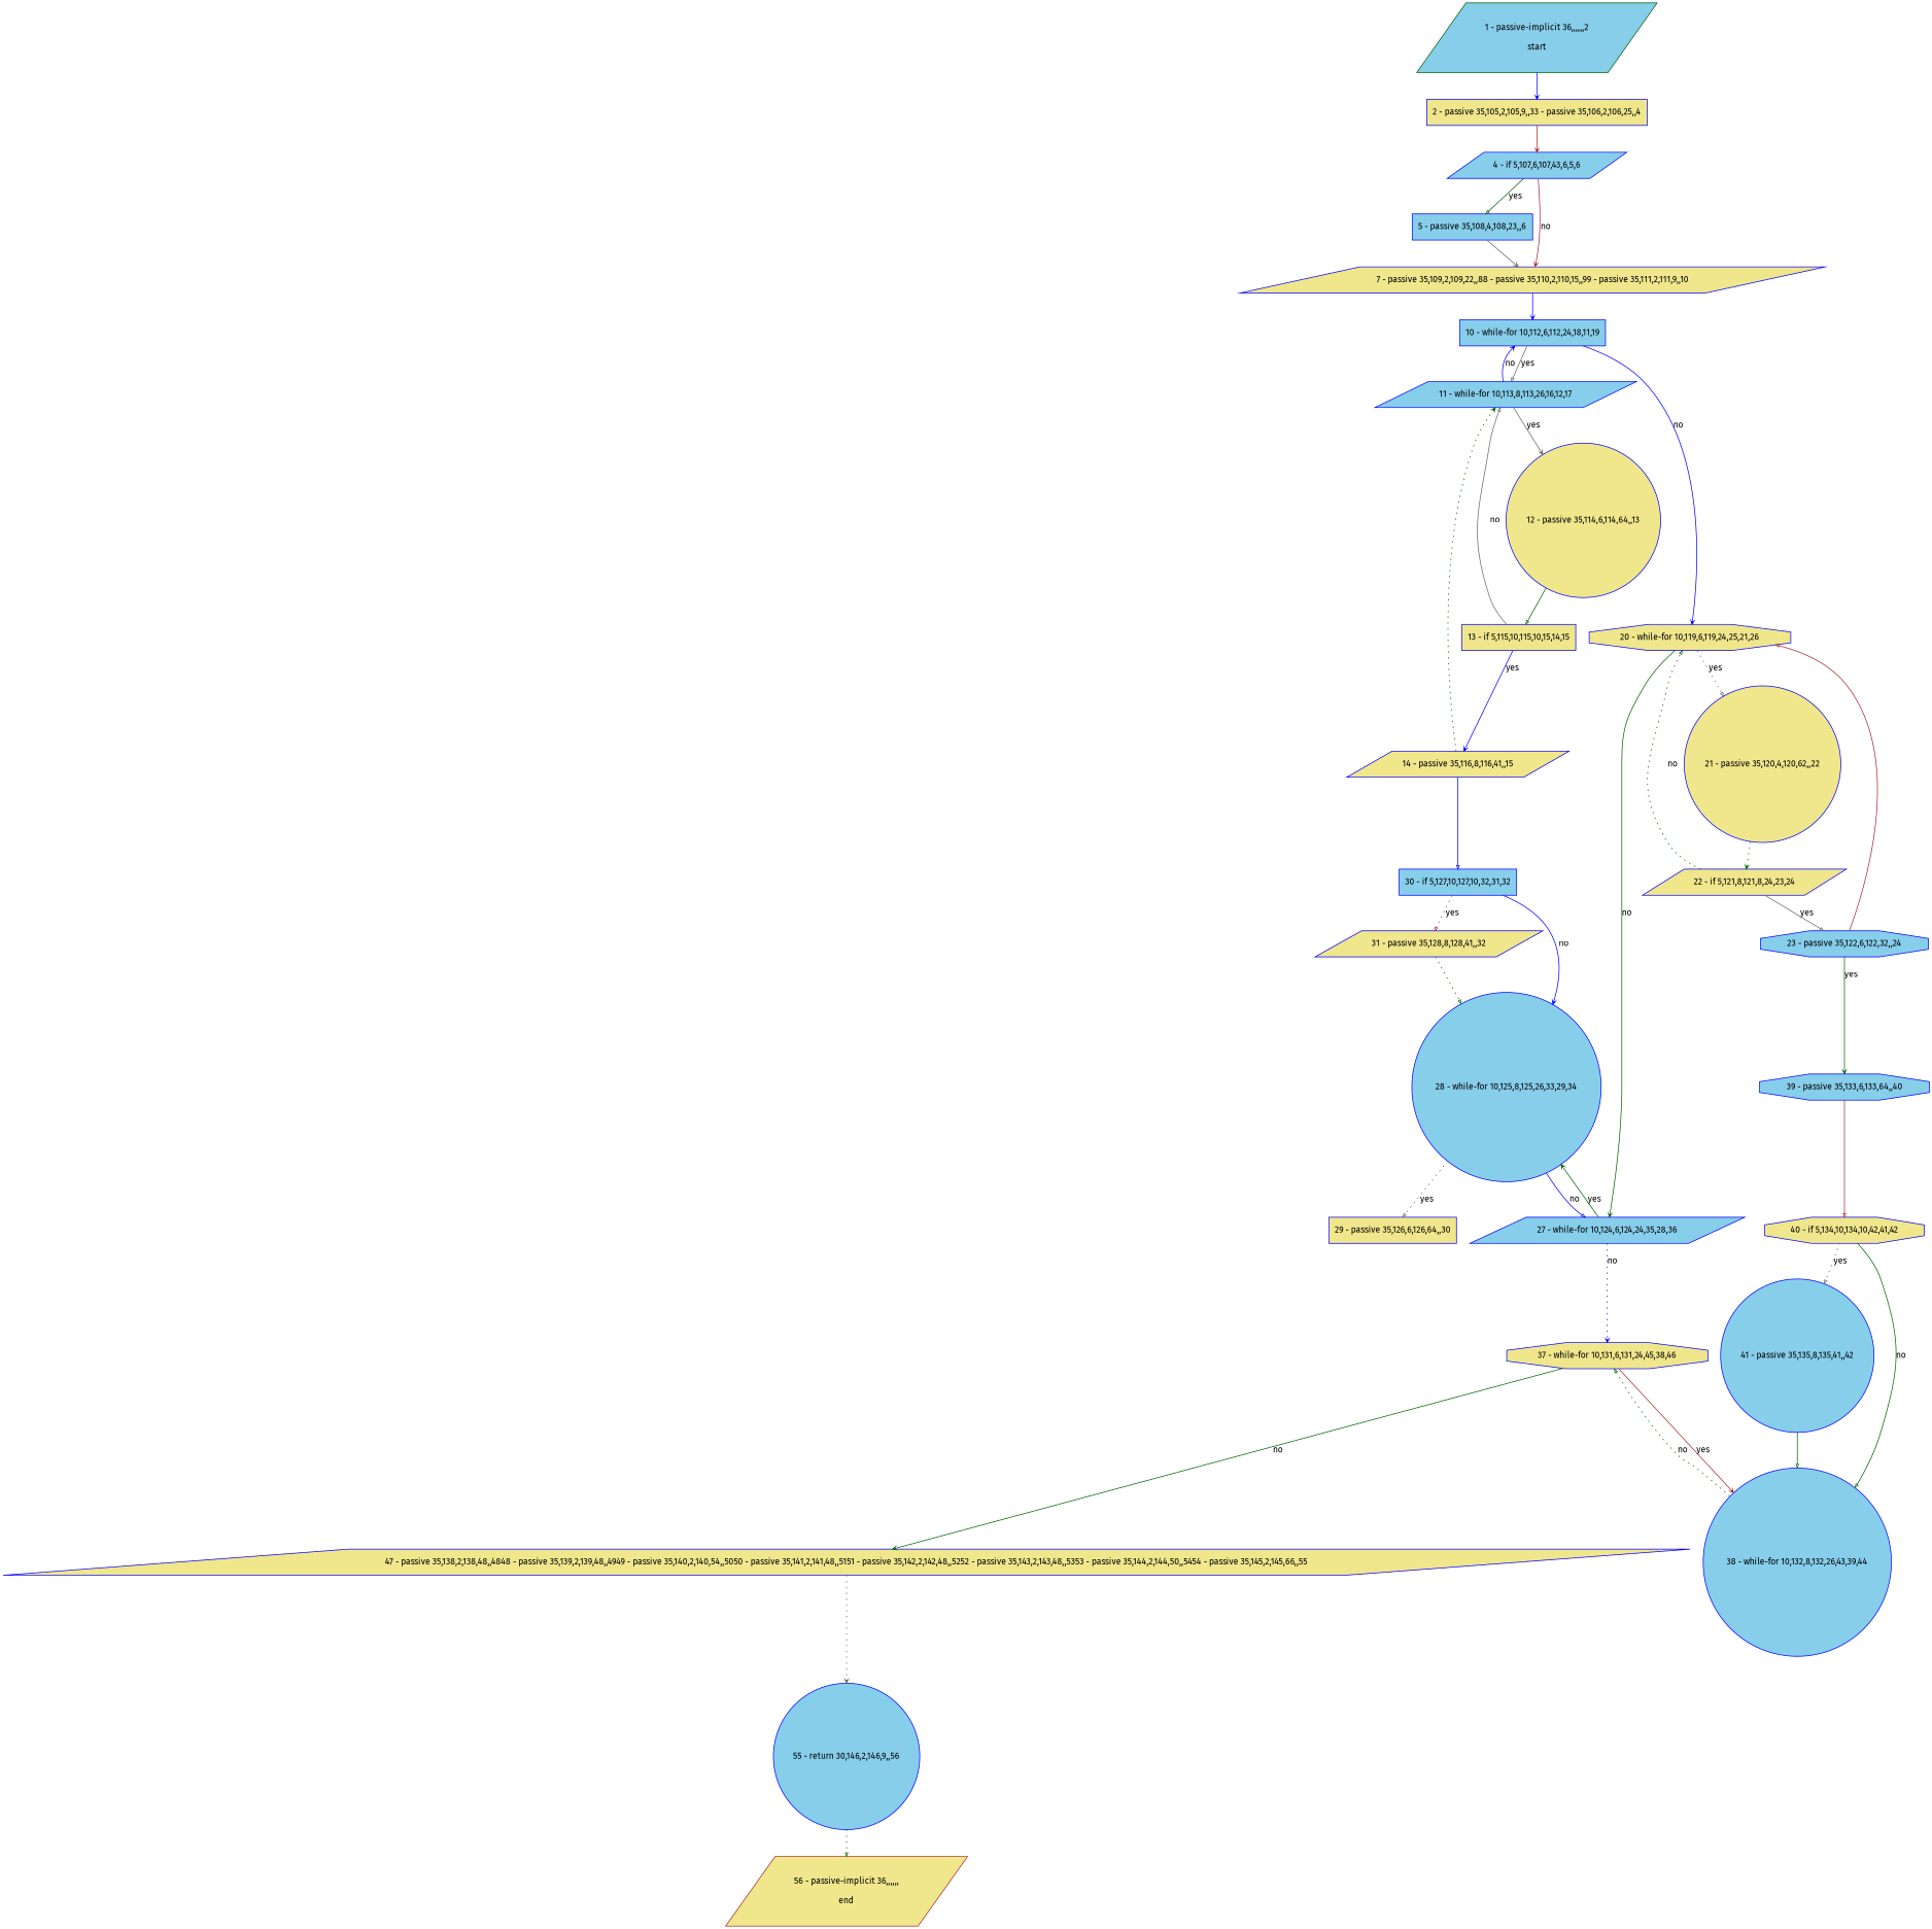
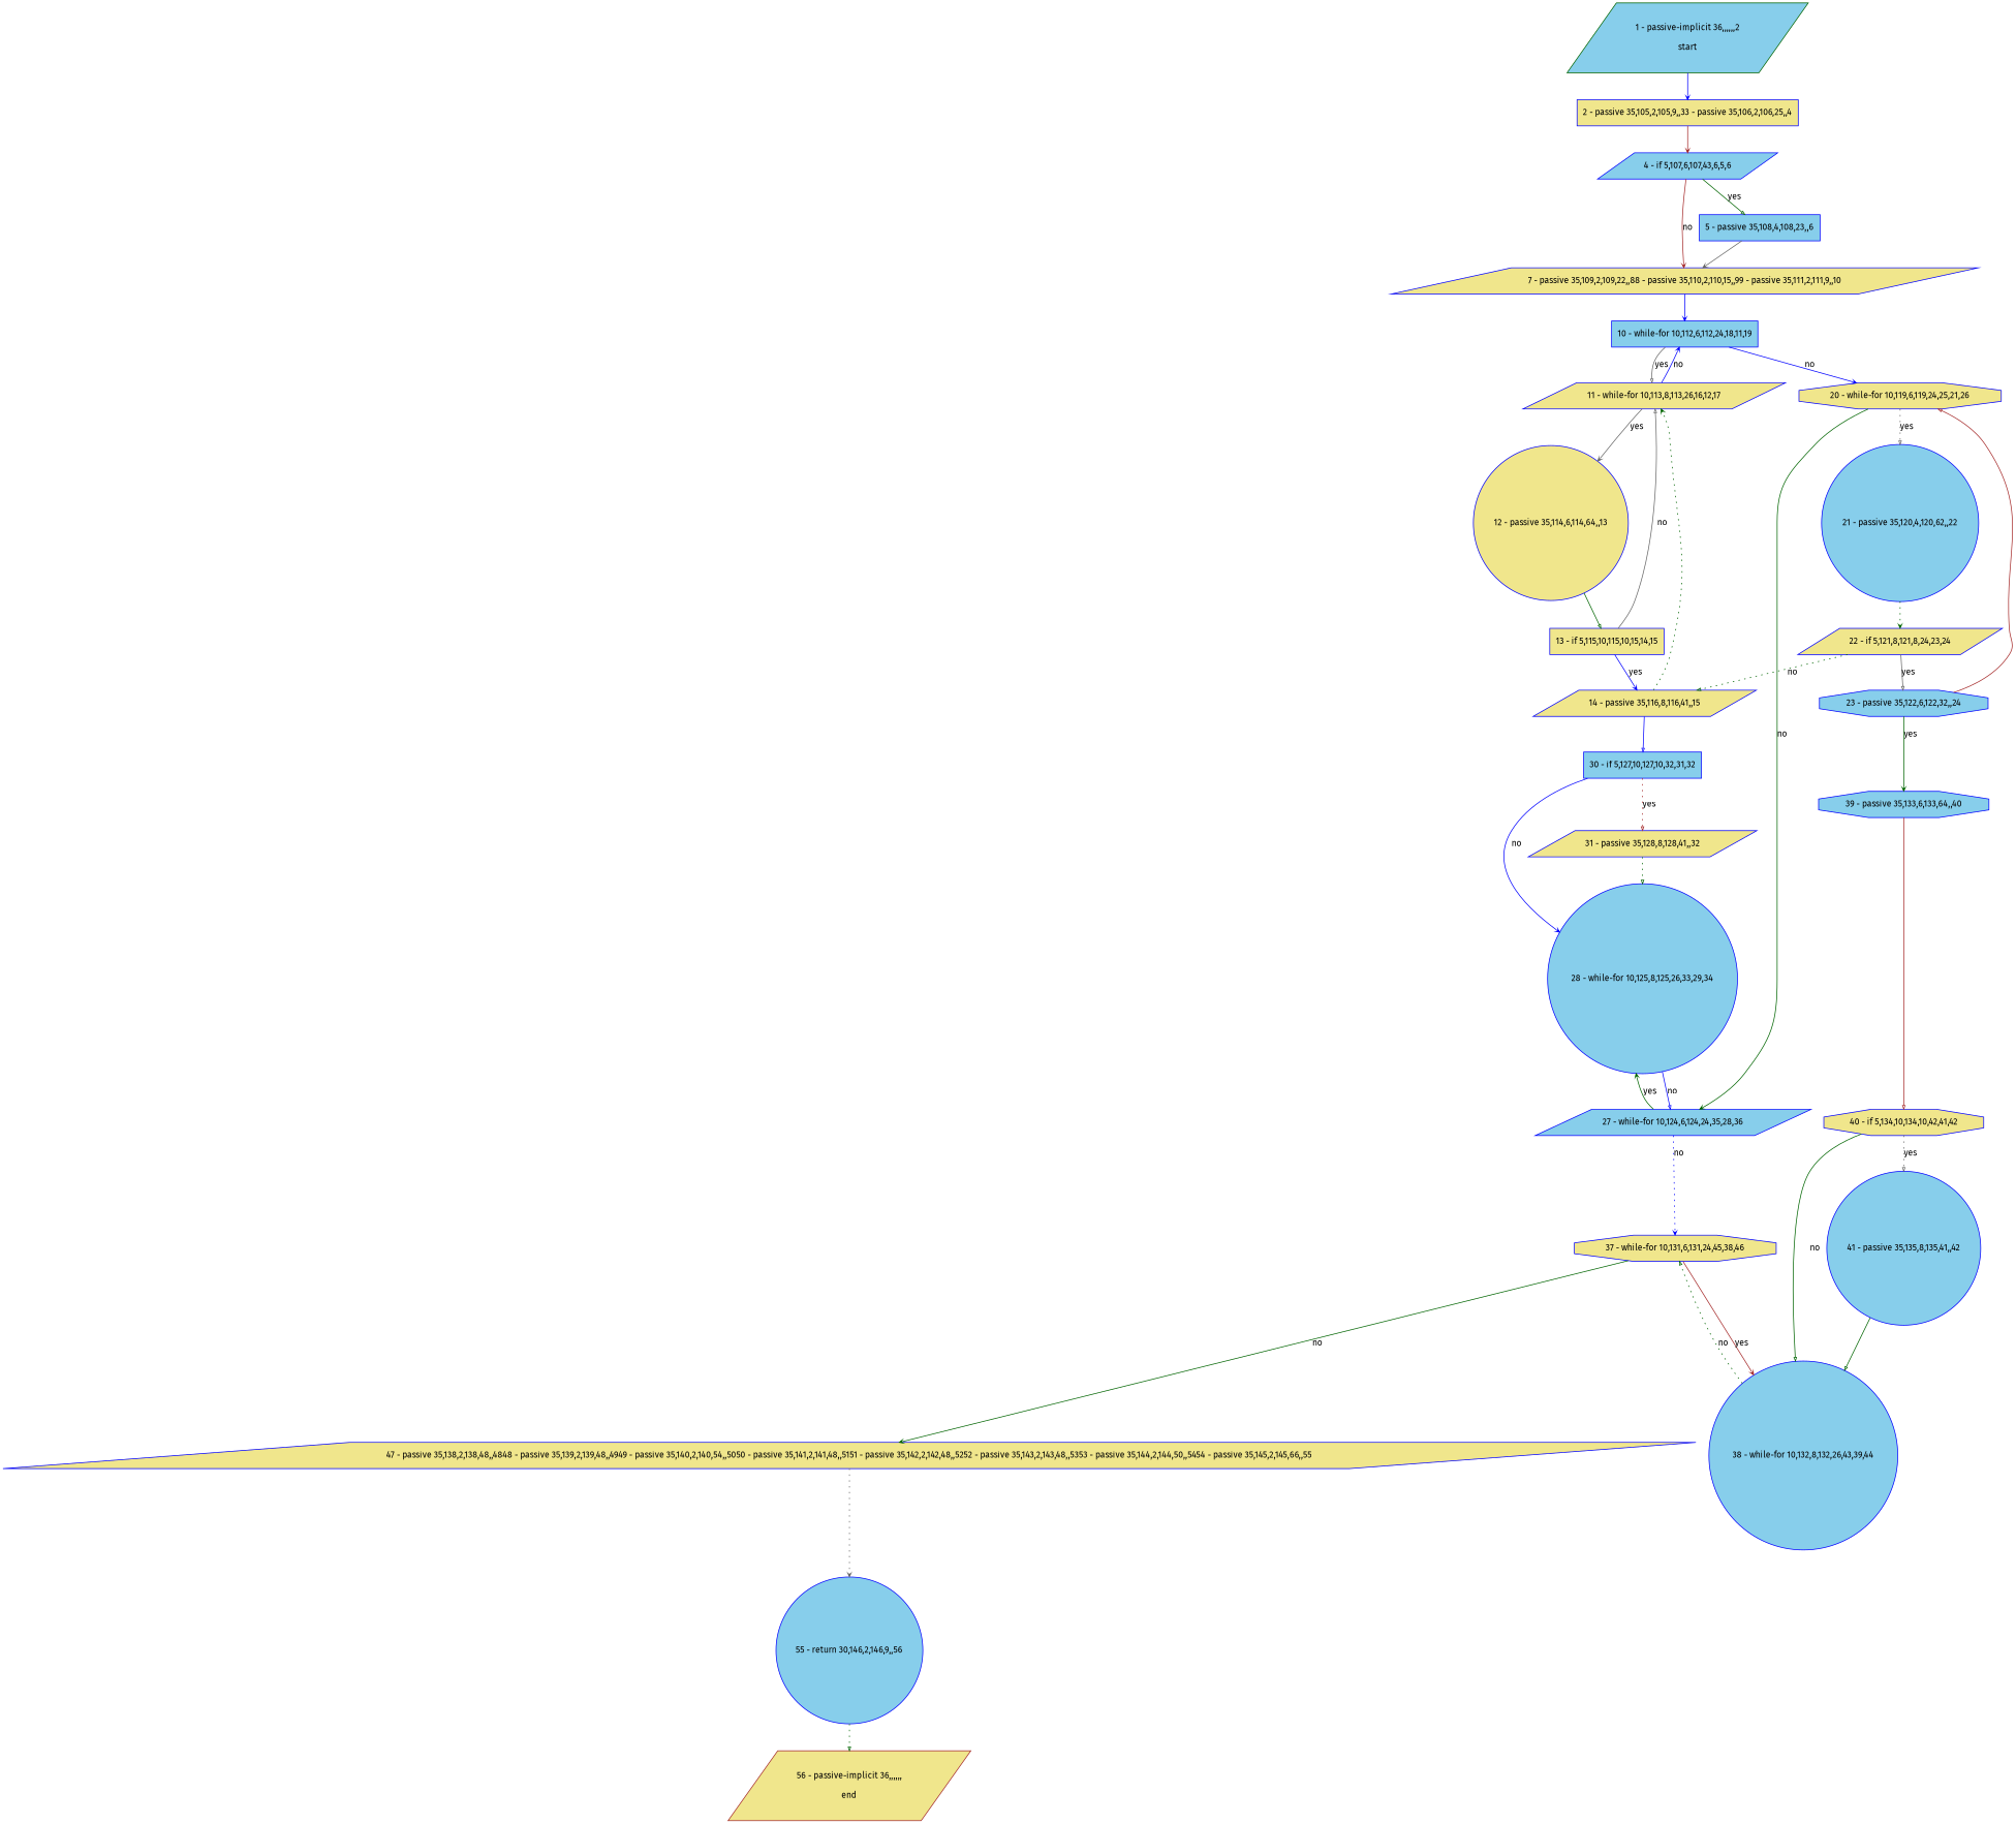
  digraph {
    bgcolor=white
    compound=true
    fillcolor="#FFFFCC"
    fontname="Fira Sans"
    fontsize=12
    pack=true
    packmode=clust
    style="rounded,filled"
    node [color="#0000ff" compound=true fillcolor=khaki fixedsize=false fontname="Fira Sans" fontsize=12 node_initialized=no shape=parallelogram style=filled]
    edge [arrowhead=vee arrowsize=0.5 arrowtail=none color=darkgreen compound=true dir=forward fontcolor=black fontname="Fira Sans" fontsize=12 style=solid]
    n1 [label="2 - passive 35,105,2,105,9,,33 - passive 35,106,2,106,25,,4" shape=box]
    n2 [fillcolor=skyblue label="4 - if 5,107,6,107,43,6,5,6"]
    n3 [fillcolor=skyblue label="5 - passive 35,108,4,108,23,,6" shape=box]
    n4 [label="7 - passive 35,109,2,109,22,,88 - passive 35,110,2,110,15,,99 - passive 35,111,2,111,9,,10"]
    n5 [color="#006400" fillcolor=skyblue label="1 - passive-implicit 36,,,,,,2\n\nstart"]
    n6 [fillcolor=skyblue label="10 - while-for 10,112,6,112,24,18,11,19" shape=box]
-   n7 [fillcolor=skyblue label="11 - while-for 10,113,8,113,26,16,12,17"]
+   n7 [label="11 - while-for 10,113,8,113,26,16,12,17"]
    n8 [label="20 - while-for 10,119,6,119,24,25,21,26" shape=octagon]
    n9 [label="12 - passive 35,114,6,114,64,,13" shape=circle]
-   n10 [label="21 - passive 35,120,4,120,62,,22" shape=circle]
+   n10 [fillcolor=skyblue label="21 - passive 35,120,4,120,62,,22" shape=circle]
    n11 [fillcolor=skyblue label="27 - while-for 10,124,6,124,24,35,28,36"]
    n12 [label="13 - if 5,115,10,115,10,15,14,15" shape=box]
    n13 [label="22 - if 5,121,8,121,8,24,23,24"]
    n14 [fillcolor=skyblue label="28 - while-for 10,125,8,125,26,33,29,34" shape=circle]
    n15 [label="37 - while-for 10,131,6,131,24,45,38,46" shape=octagon]
    n16 [label="14 - passive 35,116,8,116,41,,15"]
    n17 [fillcolor=skyblue label="30 - if 5,127,10,127,10,32,31,32" shape=box]
    n18 [fillcolor=skyblue label="23 - passive 35,122,6,122,32,,24" shape=octagon]
-   n19 [label="29 - passive 35,126,6,126,64,,30" shape=box]
    n20 [fillcolor=skyblue label="38 - while-for 10,132,8,132,26,43,39,44" shape=circle]
    n21 [label="47 - passive 35,138,2,138,48,,4848 - passive 35,139,2,139,48,,4949 - passive 35,140,2,140,54,,5050 - passive 35,141,2,141,48,,5151 - passive 35,142,2,142,48,,5252 - passive 35,143,2,143,48,,5353 - passive 35,144,2,144,50,,5454 - passive 35,145,2,145,66,,55"]
    n22 [fillcolor=skyblue label="39 - passive 35,133,6,133,64,,40" shape=octagon]
    n23 [fillcolor=skyblue label="55 - return 30,146,2,146,9,,56" shape=circle]
    n24 [label="31 - passive 35,128,8,128,41,,32"]
    n25 [label="40 - if 5,134,10,134,10,42,41,42" shape=octagon]
    n26 [color="#a52a2a" label="56 - passive-implicit 36,,,,,,\n\nend"]
    n27 [fillcolor=skyblue label="41 - passive 35,135,8,135,41,,42" shape=circle]
    n1 -> n2 [color=brown]
    n2 -> n3 [arrowhead=onormal label=yes]
    n2 -> n4 [color=brown label=no]
    n3 -> n4 [color=gray40]
    n4 -> n6 [color=blue]
    n5 -> n1 [color=blue]
    n6 -> n7 [arrowhead=onormal color=gray40 label=yes]
    n6 -> n8 [color=blue label=no]
    n7 -> n6 [color=blue label=no]
    n7 -> n9 [color=gray40 label=yes]
    n8 -> n10 [arrowhead=onormal color=gray40 label=yes style=dotted]
    n8 -> n11 [label=no]
    n9 -> n12 [arrowhead=onormal]
    n10 -> n13 [style=dotted]
    n11 -> n14 [label=yes]
    n11 -> n15 [color=blue label=no style=dotted]
    n12 -> n7 [arrowhead=onormal color=gray40 label=no]
    n12 -> n16 [color=blue label=yes]
-   n13 -> n8 [arrowhead=onormal label=no style=dotted]
+   n13 -> n16 [arrowhead=onormal label=no style=dotted]
    n13 -> n18 [arrowhead=onormal color=gray40 label=yes]
    n14 -> n11 [arrowhead=onormal color=blue label=no]
-   n14 -> n19 [arrowhead=onormal color=gray40 label=yes style=dotted]
    n15 -> n20 [color=brown label=yes]
    n15 -> n21 [label=no]
    n16 -> n7 [style=dotted]
    n16 -> n17 [arrowhead=onormal color=blue]
    n17 -> n14 [color=blue label=no]
    n17 -> n24 [arrowhead=onormal color=brown label=yes style=dotted]
    n18 -> n8 [arrowhead=onormal color=brown]
    n18 -> n22 [label=yes]
    n20 -> n15 [arrowhead=onormal label=no style=dotted]
    n21 -> n23 [color=gray40 style=dotted]
    n22 -> n25 [arrowhead=onormal color=brown]
    n23 -> n26 [arrowhead=onormal style=dotted]
    n24 -> n14 [arrowhead=onormal style=dotted]
    n25 -> n20 [arrowhead=onormal label=no]
    n25 -> n27 [arrowhead=onormal color=gray40 label=yes style=dotted]
    n27 -> n20 [arrowhead=onormal]
  }
